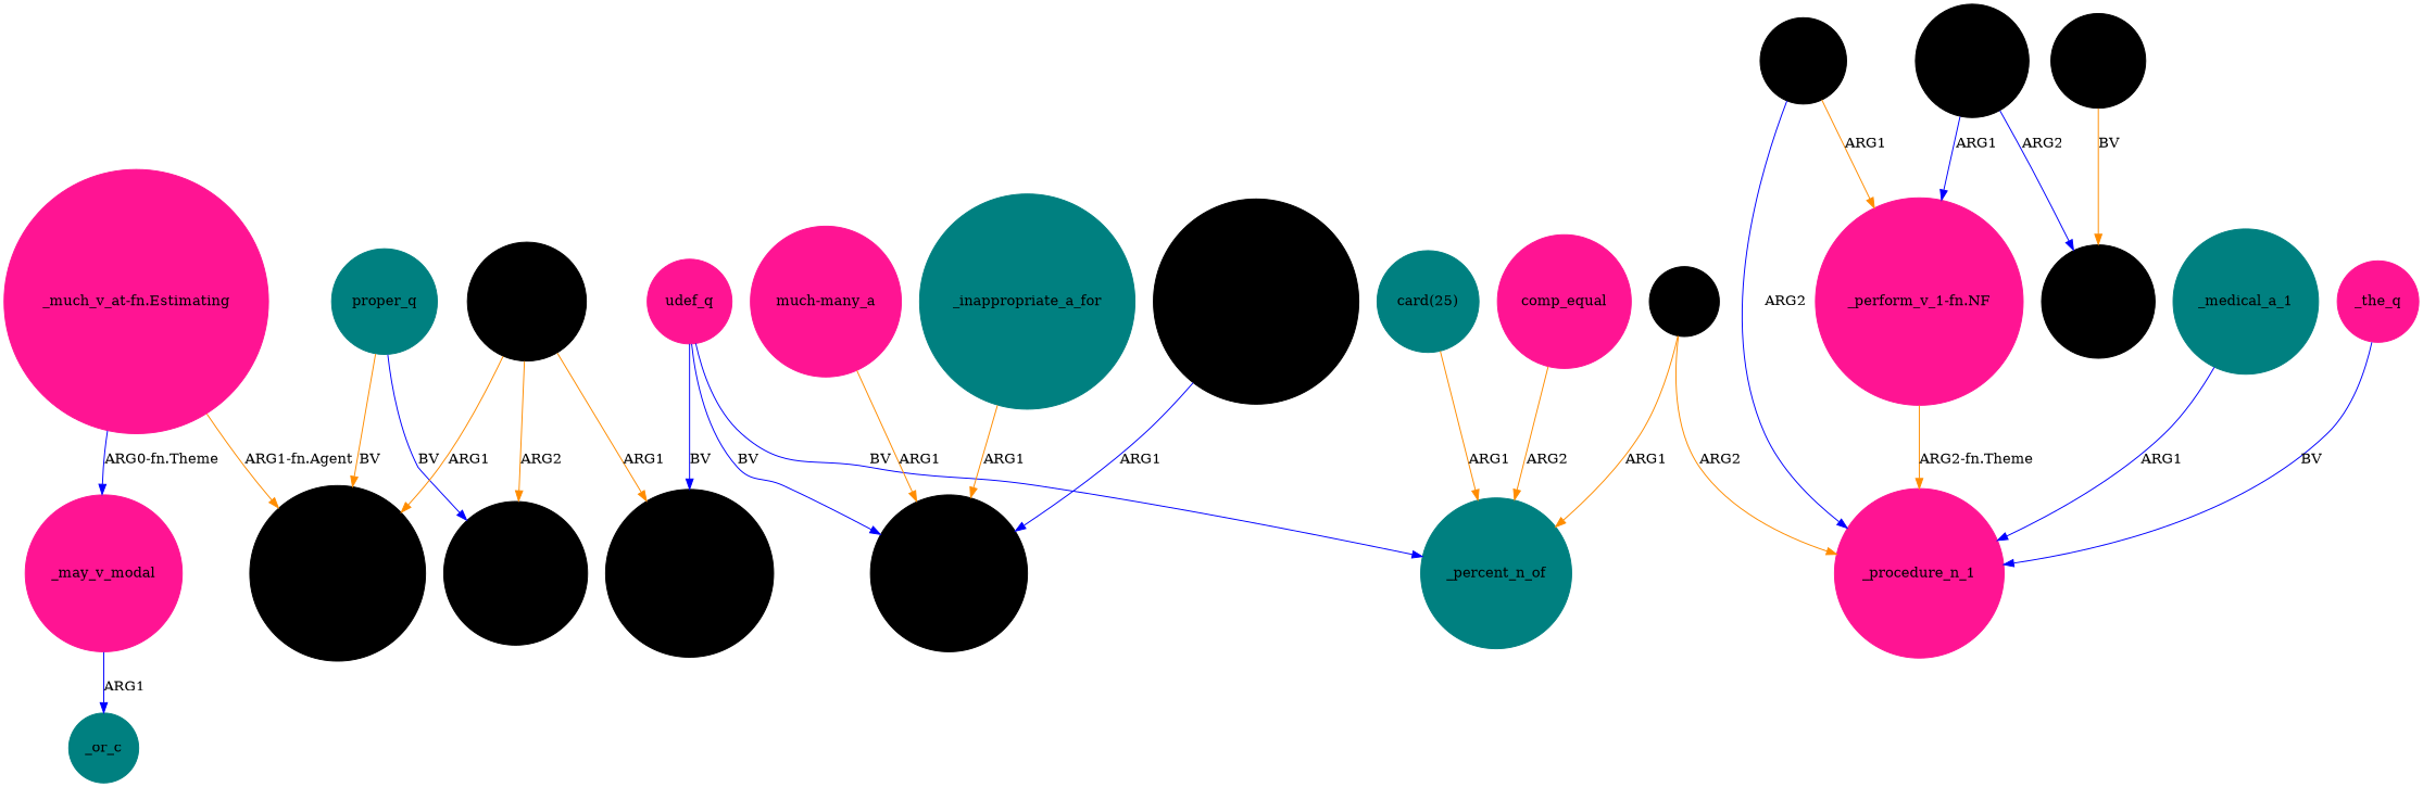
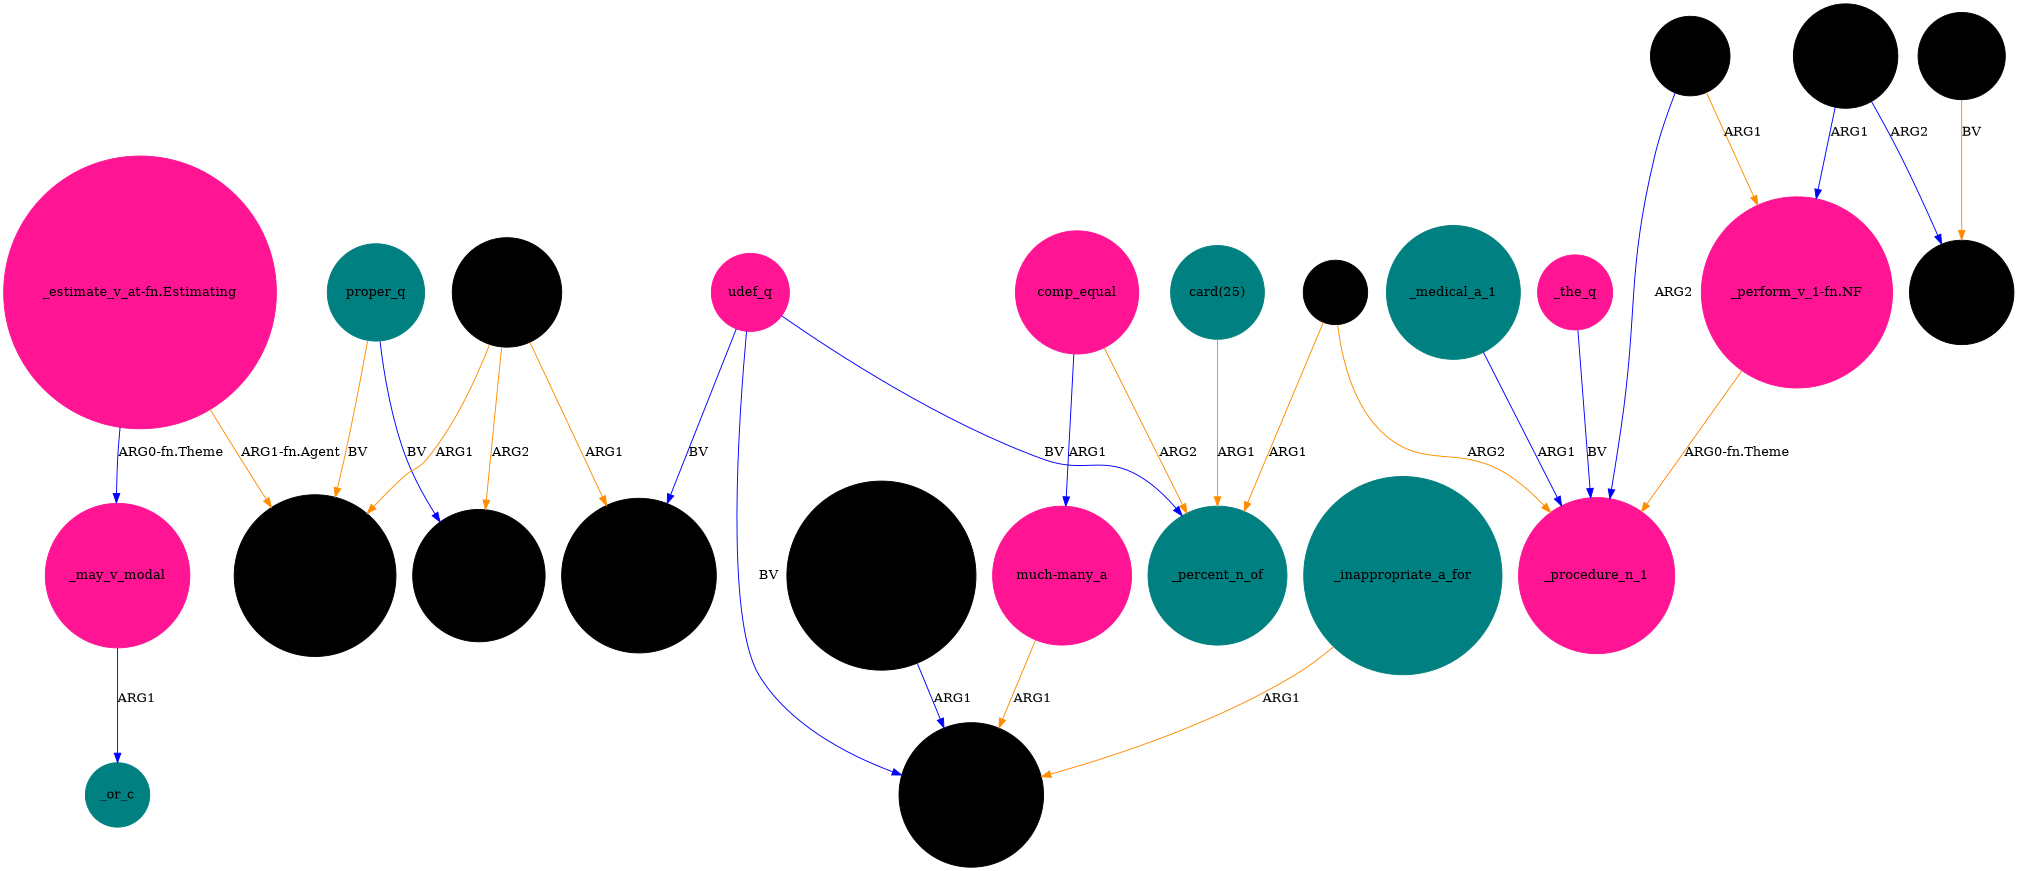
  digraph {
    node [color=black shape=circle style=filled]
    edge [color=darkorange]
    udef_q [color=deeppink]
    _secretary_n_of
    generic_entity
    _percent_n_of [color=teal]
    _may_v_modal [color=deeppink]
    _or_c [color=teal]
    "much-many_a" [color=deeppink]
    "card(25)" [color=teal]
-   "_estimate_v_at-fn.Estimating" [color=deeppink label="_much_v_at-fn.Estimating"]
+   "_estimate_v_at-fn.Estimating" [color=deeppink]
    "named(Sullivan)"
    _inappropriate_a_for [color=teal]
    comp_equal [color=deeppink]
    "_perform_v_1-fn.NF" [color=deeppink]
    parg_d
    _procedure_n_1 [color=deeppink]
    _unnecessary_a_for
    _of_p
    proper_q [color=teal]
    "named(HHS)"
    compound
    loc_nonsp
    _year_n_1
    _medical_a_1 [color=teal]
    _each_q
    _the_q [color=deeppink]
    udef_q -> _secretary_n_of [color=blue label=BV]
    udef_q -> generic_entity [color=blue label=BV]
    udef_q -> _percent_n_of [color=blue label=BV]
    _may_v_modal -> _or_c [color=blue label=ARG1]
    "much-many_a" -> generic_entity [label=ARG1]
    "card(25)" -> _percent_n_of [label=ARG1]
    "_estimate_v_at-fn.Estimating" -> _may_v_modal [color=blue label="ARG0-fn.Theme"]
    "_estimate_v_at-fn.Estimating" -> "named(Sullivan)" [label="ARG1-fn.Agent"]
    _inappropriate_a_for -> generic_entity [label=ARG1]
    comp_equal -> _percent_n_of [label=ARG2]
-   "_perform_v_1-fn.NF" -> _procedure_n_1 [label="ARG2-fn.Theme"]
+   comp_equal -> "much-many_a" [color=blue label=ARG1]
+   "_perform_v_1-fn.NF" -> _procedure_n_1 [label="ARG0-fn.Theme"]
    parg_d -> "_perform_v_1-fn.NF" [label=ARG1]
    parg_d -> _procedure_n_1 [color=blue label=ARG2]
    _unnecessary_a_for -> generic_entity [color=blue label=ARG1]
    _of_p -> _percent_n_of [label=ARG1]
    _of_p -> _procedure_n_1 [label=ARG2]
    proper_q -> "named(Sullivan)" [label=BV]
    proper_q -> "named(HHS)" [color=blue label=BV]
    compound -> _secretary_n_of [label=ARG1]
    compound -> "named(Sullivan)" [label=ARG1]
    compound -> "named(HHS)" [label=ARG2]
    loc_nonsp -> "_perform_v_1-fn.NF" [color=blue label=ARG1]
    loc_nonsp -> _year_n_1 [color=blue label=ARG2]
    _medical_a_1 -> _procedure_n_1 [color=blue label=ARG1]
    _each_q -> _year_n_1 [label=BV]
    _the_q -> _procedure_n_1 [color=blue label=BV]
  }
